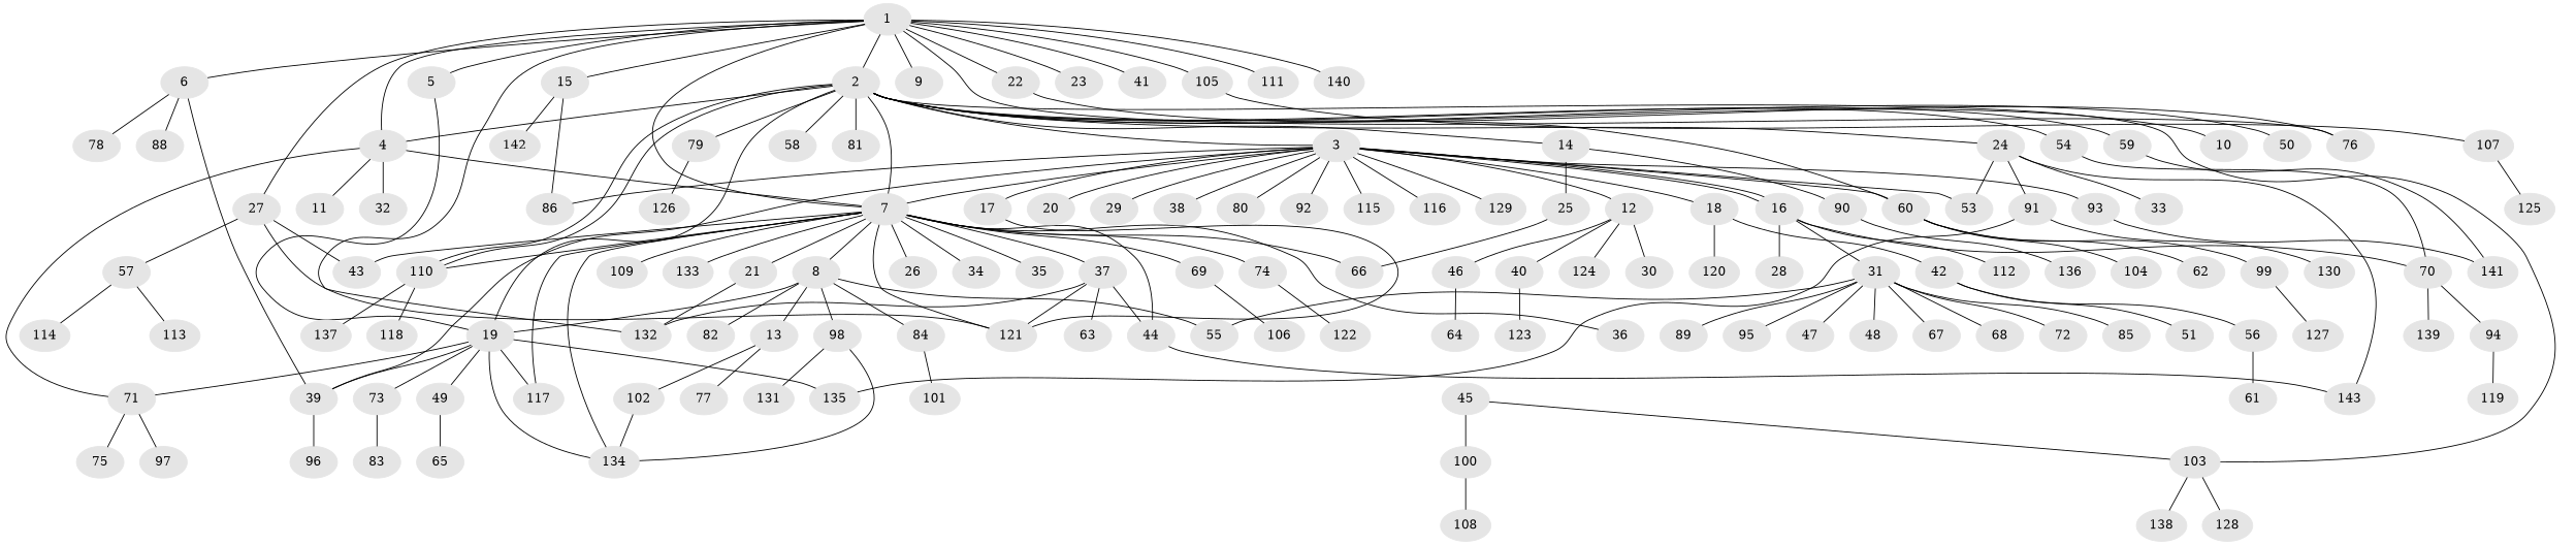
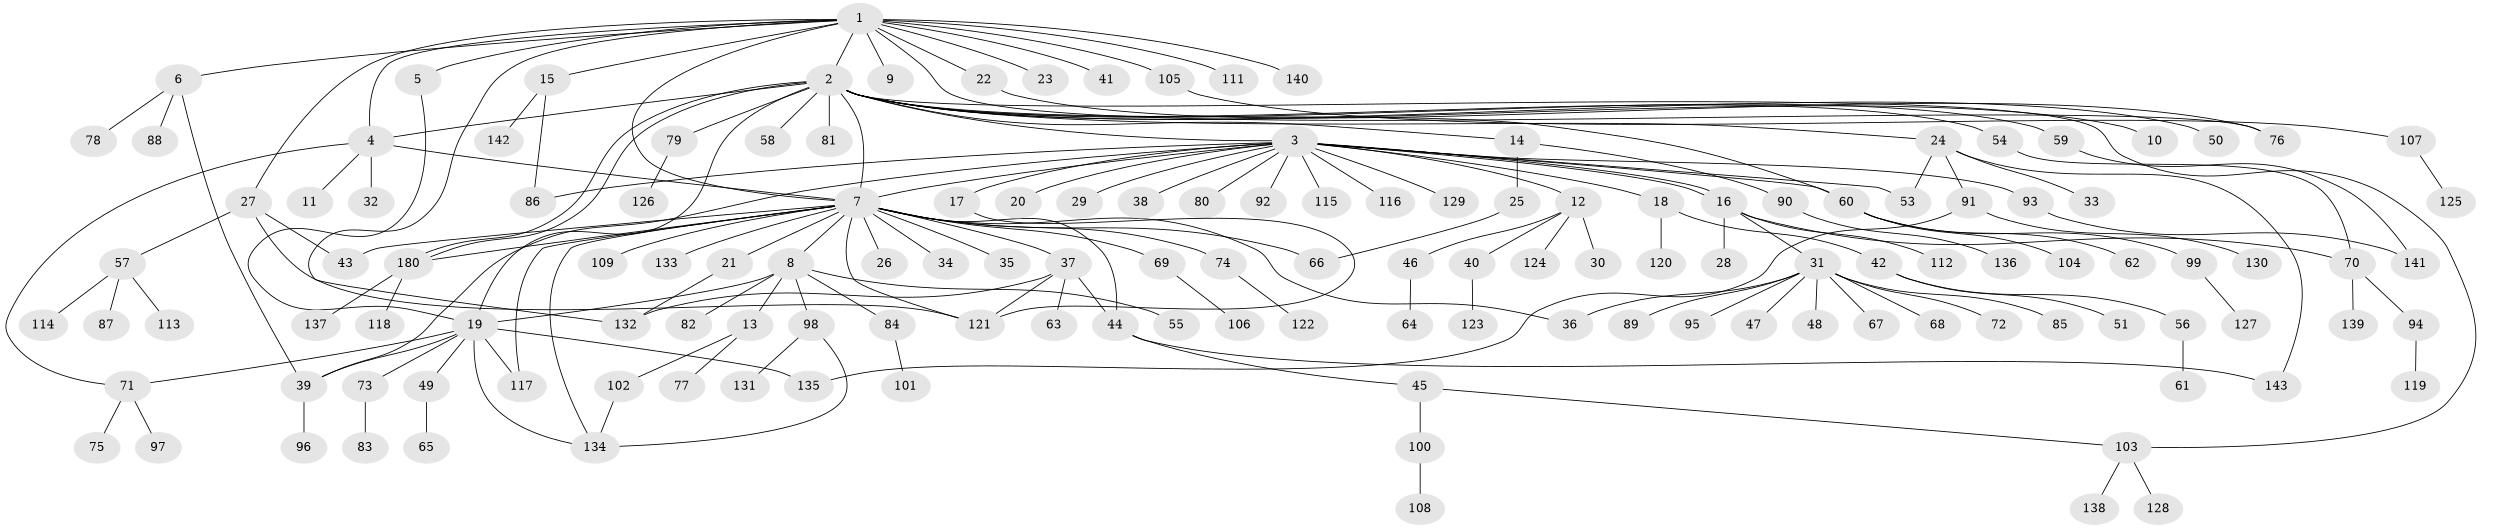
  graph {
    node [color=gray90 style=filled]
    1
    2
    4
    5
    6
    7
    9
    15
    22
    23
    27
    41
    76
    105
    111
    132
    140
    3
    10
    14
    19
    24
    50
    54
    58
    59
    60
    79
    81
    103
-   110
+   110 [label=180]
    11
    32
    71
    39
    78
    88
    8
    21
    26
    34
    35
    36
    37
    43
    44
    66
    69
    74
    109
    117
    121
    133
    134
    86
    142
    57
    107
    12
    16
    17
    18
    20
    29
    38
    53
    80
    92
    93
    115
    116
    129
    25
    90
    49
    73
    135
    33
    91
    143
    70
    141
    62
    99
    104
    126
    128
    138
    118
    137
    30
    40
    46
    124
    28
    31
    112
    42
    120
    96
    75
    97
    13
    55
    82
    84
    98
    63
    45
    106
    122
    77
    102
    101
    131
    123
    64
    136
    47
    48
    67
    68
    72
    85
    89
    95
    94
    139
    51
    56
    65
    83
    130
+   87
    113
    114
    61
    100
    108
    127
    119
    125
    1 -- 2
    1 -- 4
    1 -- 5
    1 -- 6
    1 -- 7
    1 -- 9
    1 -- 15
    1 -- 22
    1 -- 23
    1 -- 27
    1 -- 41
    1 -- 76
    1 -- 105
    1 -- 111
    1 -- 132
    1 -- 140
    2 -- 4
    2 -- 7
    2 -- 3
    2 -- 10
    2 -- 14
    2 -- 19
    2 -- 24
    2 -- 50
    2 -- 54
    2 -- 58
    2 -- 59
    2 -- 60
    2 -- 79
    2 -- 81
    2 -- 103
    2 -- 110
    2 -- 110
    4 -- 7
    4 -- 11
    4 -- 32
    4 -- 71
    5 -- 19
    6 -- 39
    6 -- 78
    6 -- 88
    7 -- 110
    7 -- 8
    7 -- 21
    7 -- 26
    7 -- 34
    7 -- 35
    7 -- 36
    7 -- 37
    7 -- 43
    7 -- 44
    7 -- 66
    7 -- 69
    7 -- 74
    7 -- 109
    7 -- 117
    7 -- 121
    7 -- 133
    7 -- 134
    15 -- 86
    15 -- 142
    22 -- 76
    27 -- 43
    27 -- 121
    27 -- 57
    105 -- 107
    3 -- 7
    3 -- 60
    3 -- 39
    3 -- 86
    3 -- 12
    3 -- 16
    3 -- 16
    3 -- 17
    3 -- 18
    3 -- 20
    3 -- 29
    3 -- 38
    3 -- 53
    3 -- 80
    3 -- 92
    3 -- 93
    3 -- 115
    3 -- 116
    3 -- 129
    14 -- 25
    14 -- 90
    19 -- 71
    19 -- 39
    19 -- 117
    19 -- 134
    19 -- 49
    19 -- 73
    19 -- 135
    24 -- 53
    24 -- 33
    24 -- 91
    24 -- 143
    54 -- 70
    59 -- 141
    60 -- 62
    60 -- 99
    60 -- 104
    79 -- 126
    103 -- 128
    103 -- 138
    110 -- 118
    110 -- 137
    71 -- 75
    71 -- 97
    39 -- 96
    8 -- 19
    8 -- 13
    8 -- 55
    8 -- 82
    8 -- 84
    8 -- 98
    21 -- 132
    37 -- 132
    37 -- 44
    37 -- 121
    37 -- 63
    44 -- 143
+   44 -- 45
    69 -- 106
    74 -- 122
+   57 -- 87
    57 -- 113
    57 -- 114
    107 -- 125
    12 -- 30
    12 -- 40
    12 -- 46
    12 -- 124
    16 -- 70
    16 -- 28
    16 -- 31
    16 -- 112
    17 -- 121
    18 -- 42
    18 -- 120
    93 -- 141
    25 -- 66
    90 -- 136
    49 -- 65
    73 -- 83
    91 -- 135
    91 -- 130
    70 -- 94
    70 -- 139
    99 -- 127
    40 -- 123
    46 -- 64
-   31 -- 55
+   31 -- 36
    31 -- 47
    31 -- 48
    31 -- 67
    31 -- 68
    31 -- 72
    31 -- 85
    31 -- 89
    31 -- 95
    42 -- 51
    42 -- 56
    13 -- 77
    13 -- 102
    84 -- 101
    98 -- 134
    98 -- 131
    45 -- 103
    45 -- 100
    102 -- 134
    94 -- 119
    56 -- 61
    100 -- 108
  }
